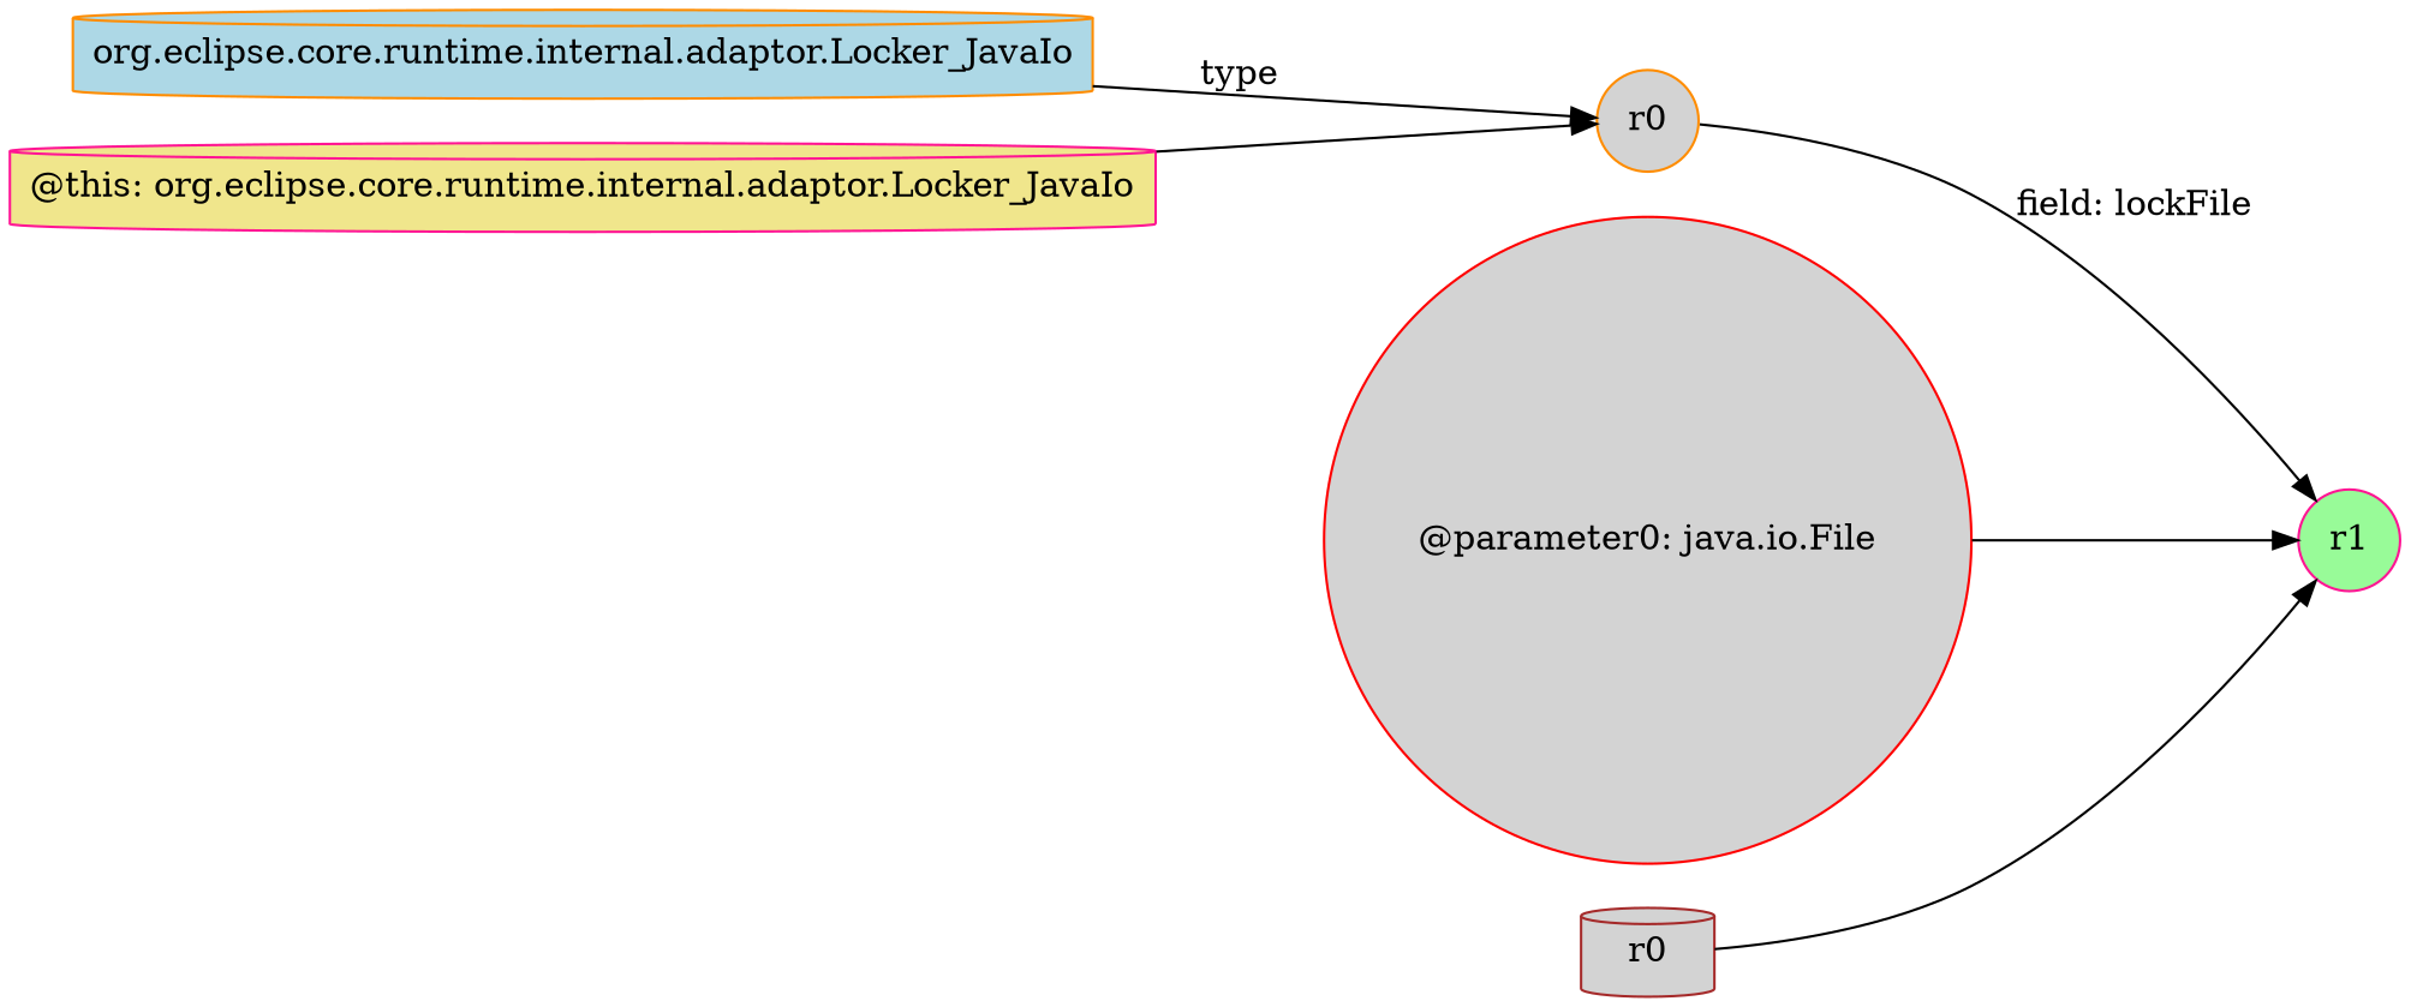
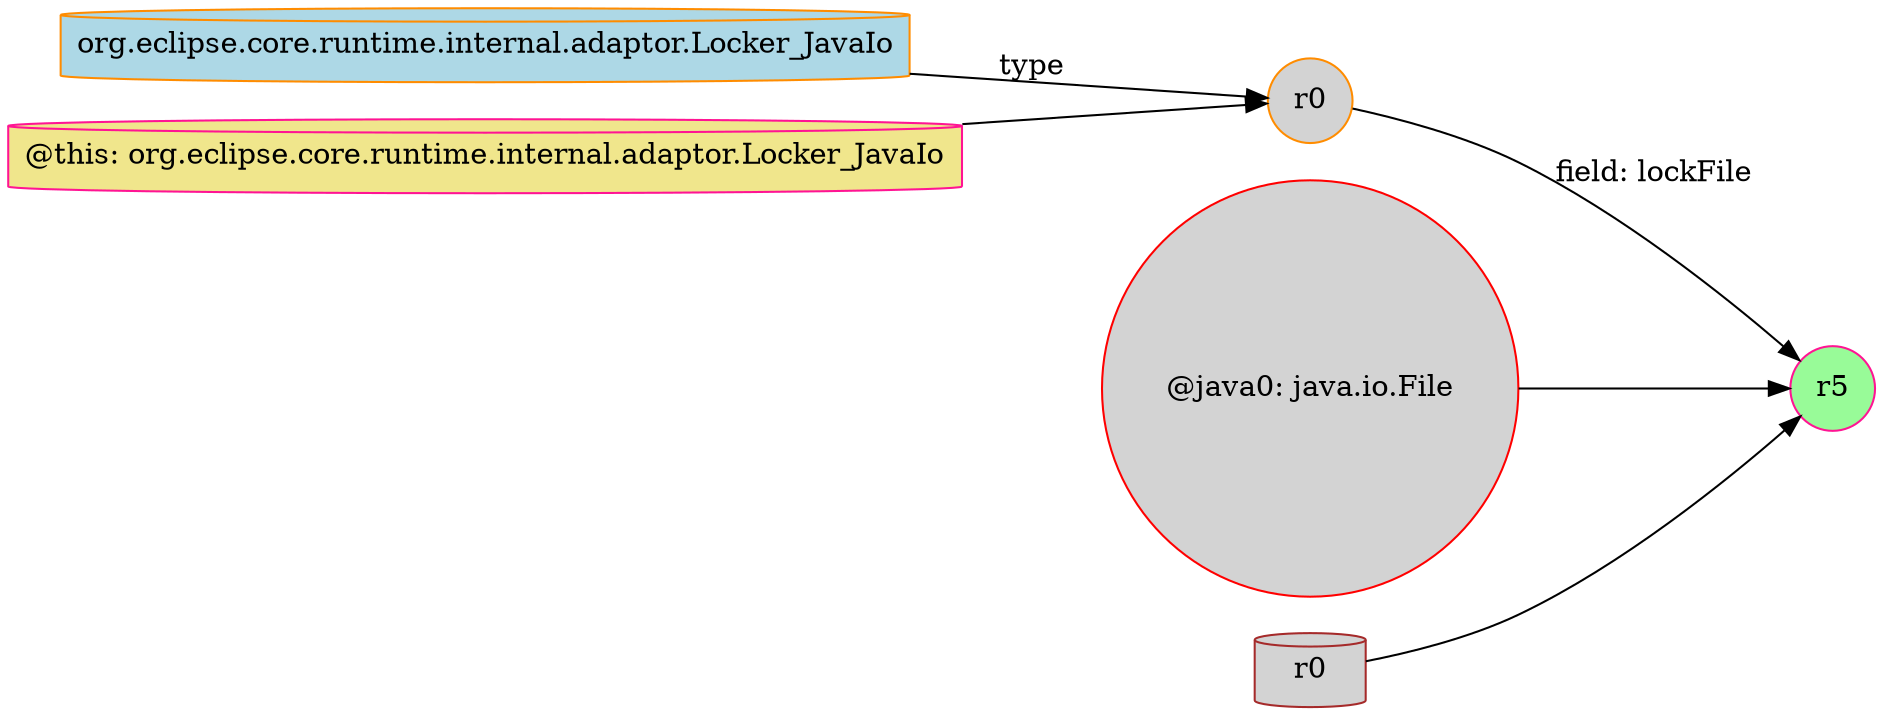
  digraph {
    rankdir=LR
    node [color=darkorange fillcolor=lightgrey shape=cylinder style=filled]
    n1 [fillcolor=lightblue label="org.eclipse.core.runtime.internal.adaptor.Locker_JavaIo"]
    n2 [label=r0 shape=circle]
-   n3 [color=deeppink fillcolor=palegreen label=r1 shape=circle]
-   n4 [color=red label="@parameter0: java.io.File" shape=circle]
+   n3 [color=deeppink fillcolor=palegreen label=r5 shape=circle]
+   n4 [color=red label="@java0: java.io.File" shape=circle]
    n5 [color=brown label=r0]
    n6 [color=deeppink fillcolor=khaki label="@this: org.eclipse.core.runtime.internal.adaptor.Locker_JavaIo"]
    n1 -> n2 [label=type]
    n2 -> n3 [label="field: lockFile"]
    n4 -> n3
    n5 -> n3
    n6 -> n2
  }
